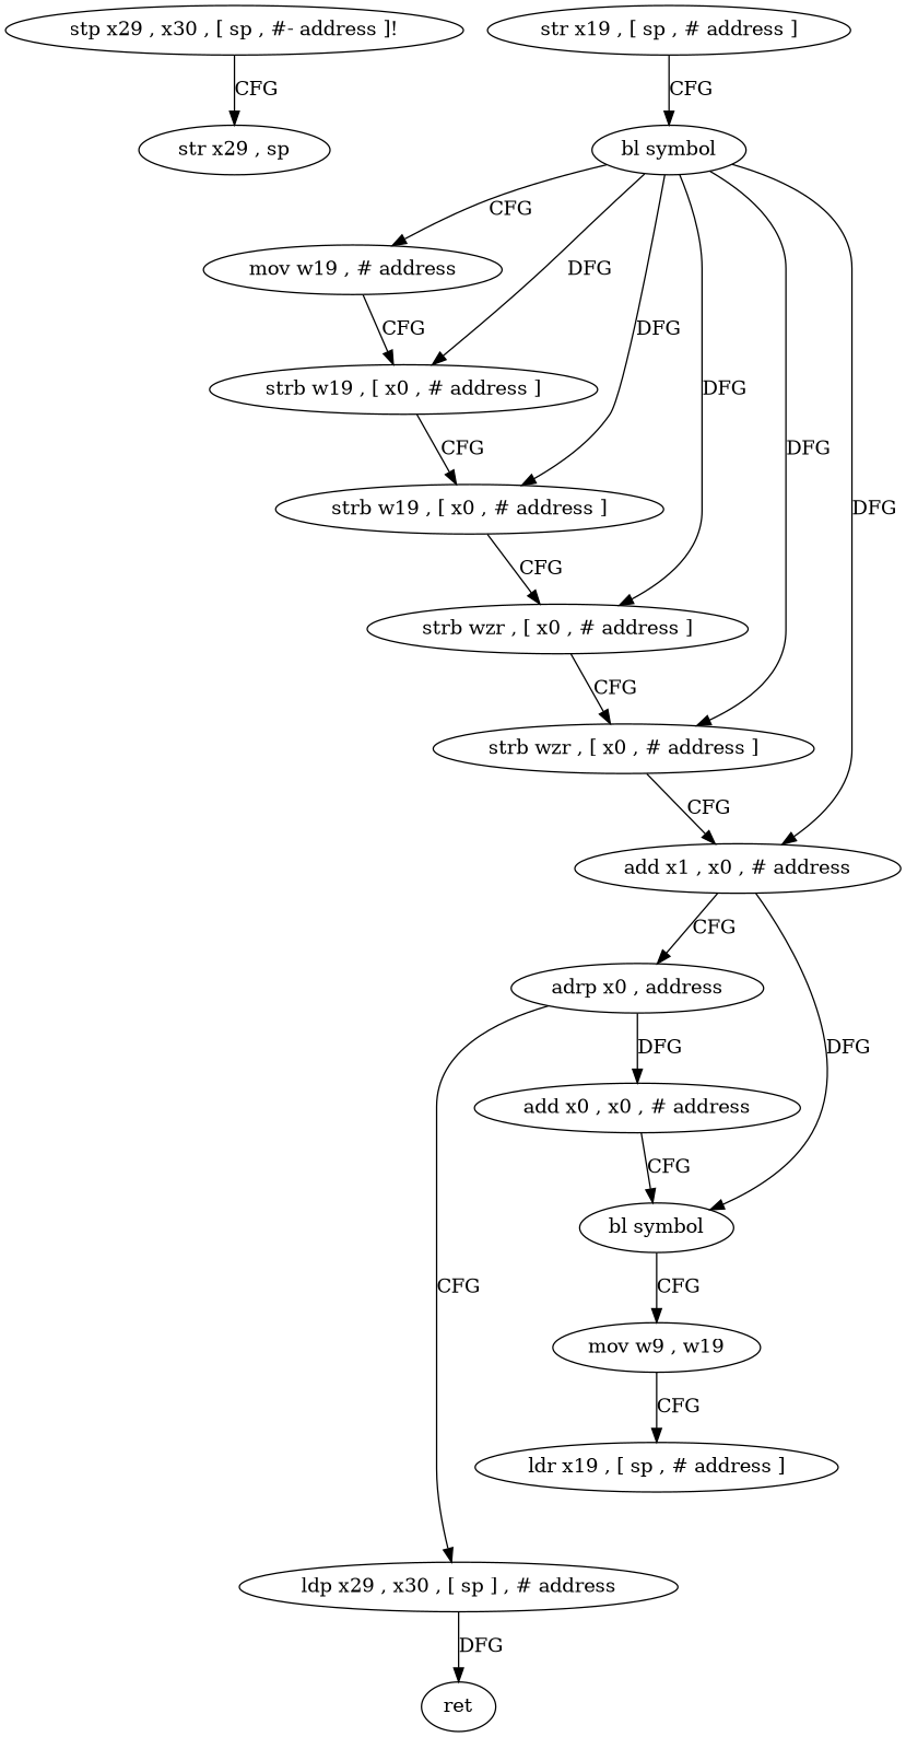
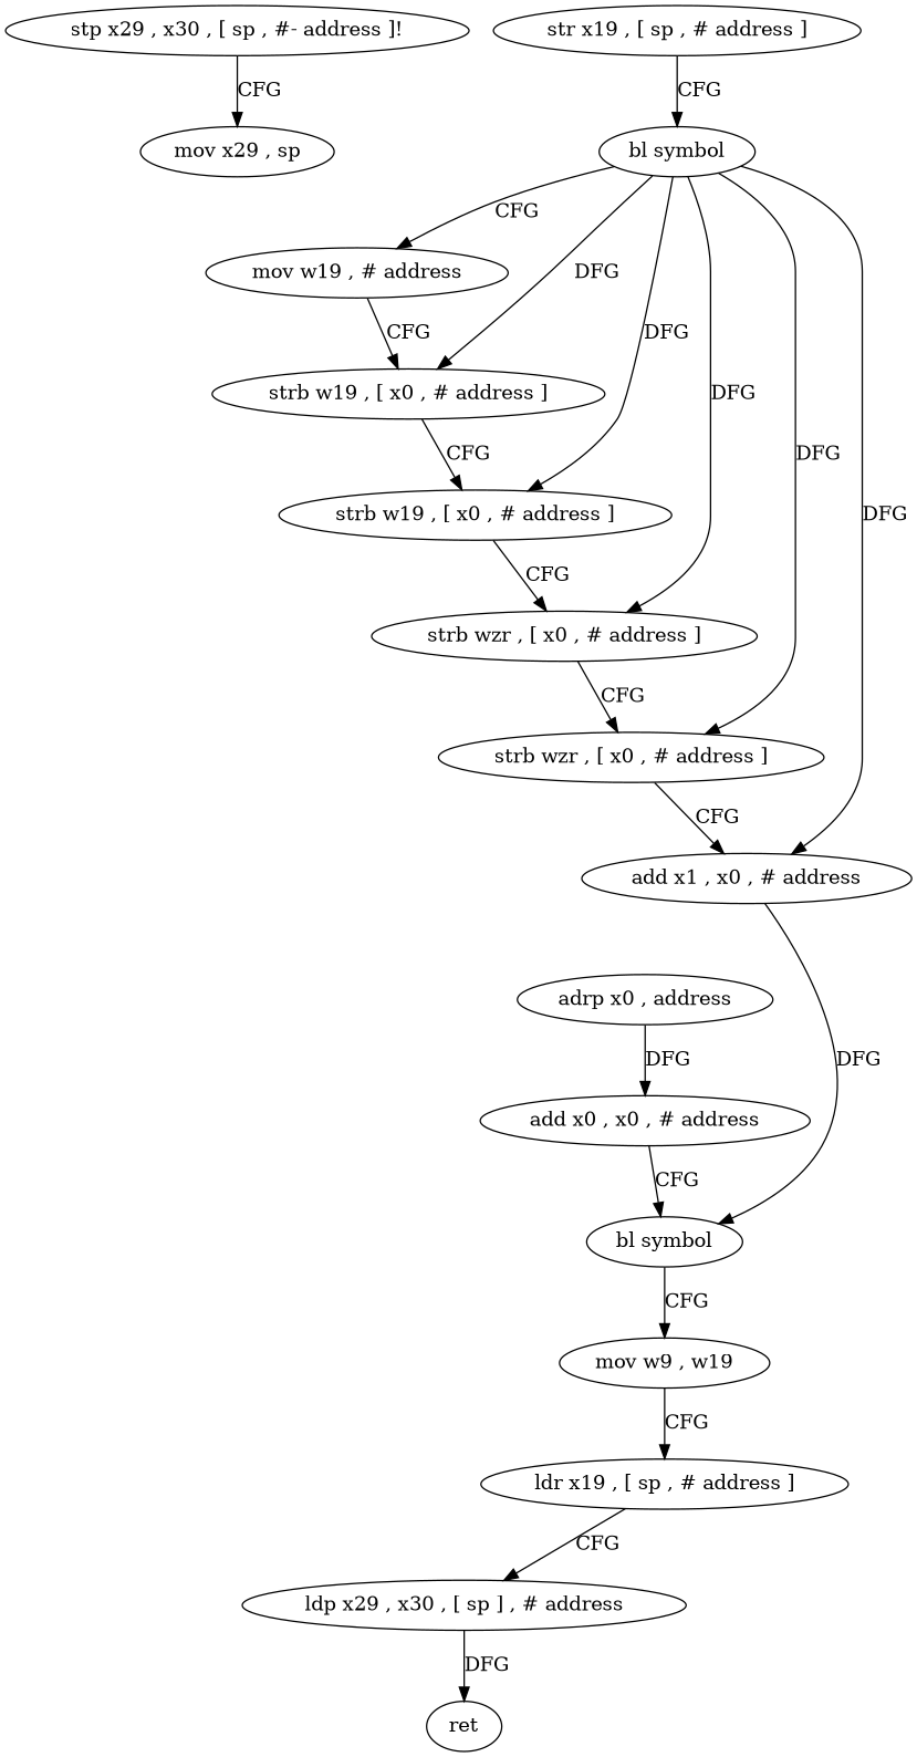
  digraph {
    n1 [label="stp x29 , x30 , [ sp , #- address ]!"]
-   n2 [label="str x29 , sp"]
+   n2 [label="mov x29 , sp"]
    n3 [label="str x19 , [ sp , # address ]"]
    n4 [label="bl symbol"]
    n5 [label="mov w19 , # address"]
    n6 [label="strb w19 , [ x0 , # address ]"]
    n7 [label="strb w19 , [ x0 , # address ]"]
    n8 [label="strb wzr , [ x0 , # address ]"]
    n9 [label="strb wzr , [ x0 , # address ]"]
    n10 [label="add x1 , x0 , # address"]
    n11 [label="adrp x0 , address"]
    n12 [label="bl symbol"]
    n13 [label="add x0 , x0 , # address"]
    n14 [label="mov w9 , w19"]
    n15 [label="ldr x19 , [ sp , # address ]"]
    n16 [label="ldp x29 , x30 , [ sp ] , # address"]
    n17 [label=ret]
    n1 -> n2 [label=CFG]
    n3 -> n4 [label=CFG]
    n4 -> n5 [label=CFG]
    n4 -> n6 [label=DFG]
    n4 -> n7 [label=DFG]
    n4 -> n8 [label=DFG]
    n4 -> n9 [label=DFG]
    n4 -> n10 [label=DFG]
    n5 -> n6 [label=CFG]
    n6 -> n7 [label=CFG]
    n7 -> n8 [label=CFG]
    n8 -> n9 [label=CFG]
    n9 -> n10 [label=CFG]
-   n10 -> n11 [label=CFG]
    n10 -> n12 [label=DFG]
    n11 -> n13 [label=DFG]
    n12 -> n14 [label=CFG]
    n13 -> n12 [label=CFG]
    n14 -> n15 [label=CFG]
-   n11 -> n16 [label=CFG]
+   n15 -> n16 [label=CFG]
    n16 -> n17 [label=DFG]
  }
